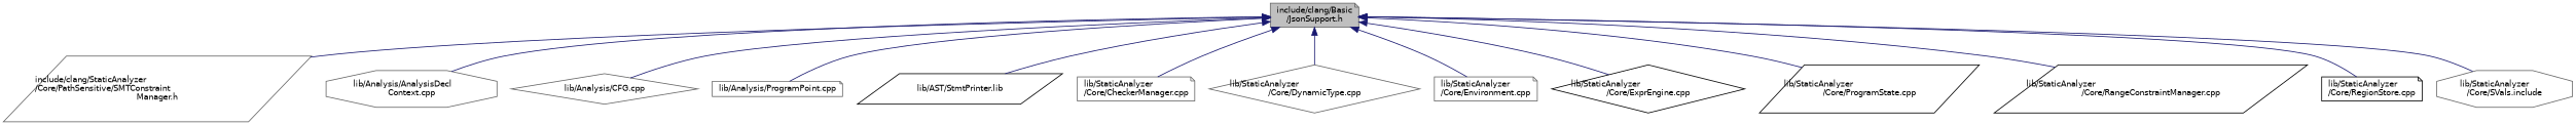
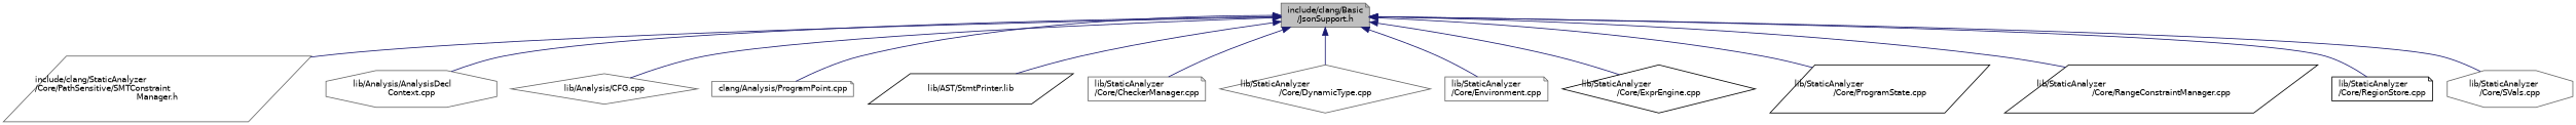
  digraph {
    node [color=gray40 fontname=Helvetica fontsize=10 shape=note]
    edge [color=midnightblue dir=back fontname=Helvetica fontsize=10 labelfontname=Helvetica labelfontsize=10 style=solid]
    n1 [fillcolor=grey75 fontcolor=black height=0.2 label="include/clang/Basic\l/JsonSupport.h" style=filled width=0.4]
    n2 [height=0.2 label="include/clang/StaticAnalyzer\l/Core/PathSensitive/SMTConstraint\lManager.h" shape=parallelogram width=0.4]
    n3 [height=0.2 label="lib/Analysis/AnalysisDecl\lContext.cpp" shape=octagon width=0.4]
    n4 [height=0.2 label="lib/Analysis/CFG.cpp" shape=diamond width=0.4]
-   n5 [height=0.2 label="lib/Analysis/ProgramPoint.cpp" width=0.4]
+   n5 [height=0.2 label="clang/Analysis/ProgramPoint.cpp" width=0.4]
    n6 [color=black height=0.2 label="lib/AST/StmtPrinter.lib" shape=parallelogram width=0.4]
    n7 [height=0.2 label="lib/StaticAnalyzer\l/Core/CheckerManager.cpp" width=0.4]
    n8 [height=0.2 label="lib/StaticAnalyzer\l/Core/DynamicType.cpp" shape=diamond width=0.4]
    n9 [height=0.2 label="lib/StaticAnalyzer\l/Core/Environment.cpp" width=0.4]
    n10 [color=black height=0.2 label="lib/StaticAnalyzer\l/Core/ExprEngine.cpp" shape=diamond width=0.4]
    n11 [color=black height=0.2 label="lib/StaticAnalyzer\l/Core/ProgramState.cpp" shape=parallelogram width=0.4]
    n12 [color=black height=0.2 label="lib/StaticAnalyzer\l/Core/RangeConstraintManager.cpp" shape=parallelogram width=0.4]
    n13 [color=black height=0.2 label="lib/StaticAnalyzer\l/Core/RegionStore.cpp" width=0.4]
-   n14 [height=0.2 label="lib/StaticAnalyzer\l/Core/SVals.include" shape=octagon width=0.4]
+   n14 [height=0.2 label="lib/StaticAnalyzer\l/Core/SVals.cpp" shape=octagon width=0.4]
    n1 -> n2
    n1 -> n3
    n1 -> n4
    n1 -> n5
    n1 -> n6
    n1 -> n7
    n1 -> n8
    n1 -> n9
    n1 -> n10
    n1 -> n11
    n1 -> n12
    n1 -> n13
    n1 -> n14
  }
